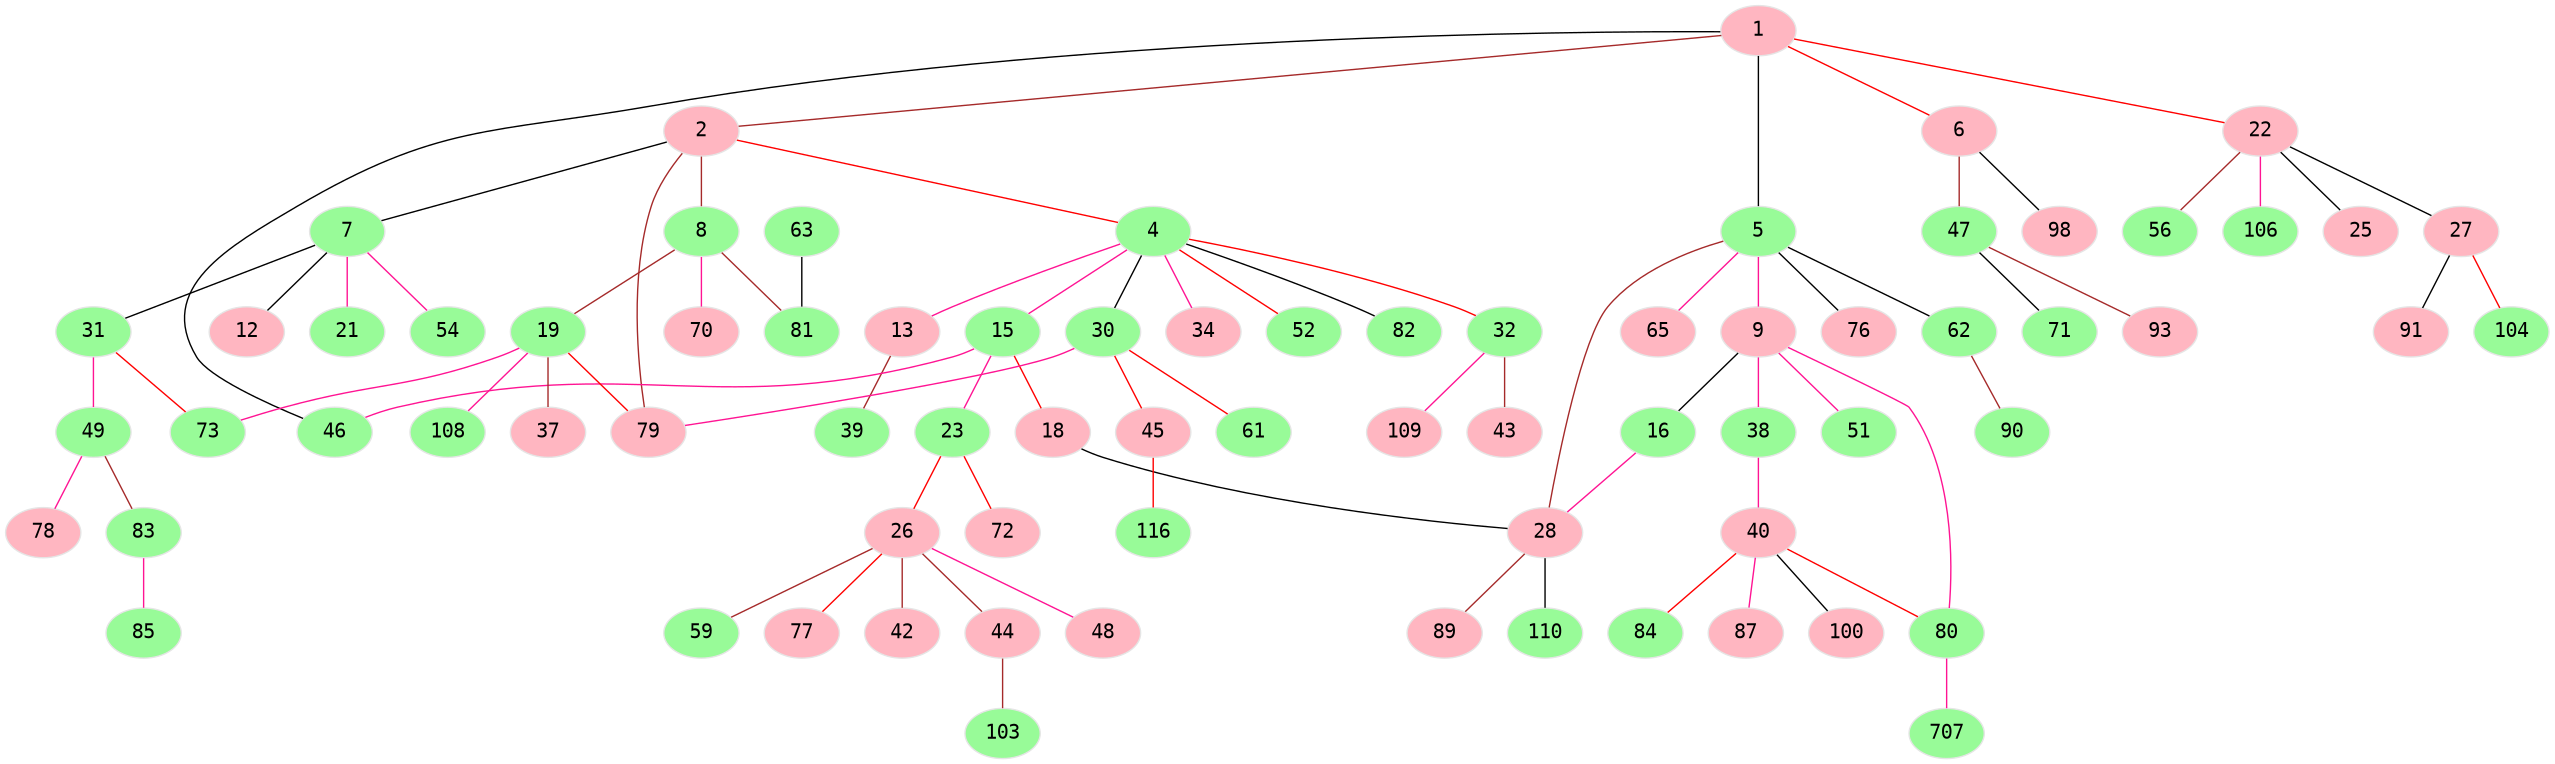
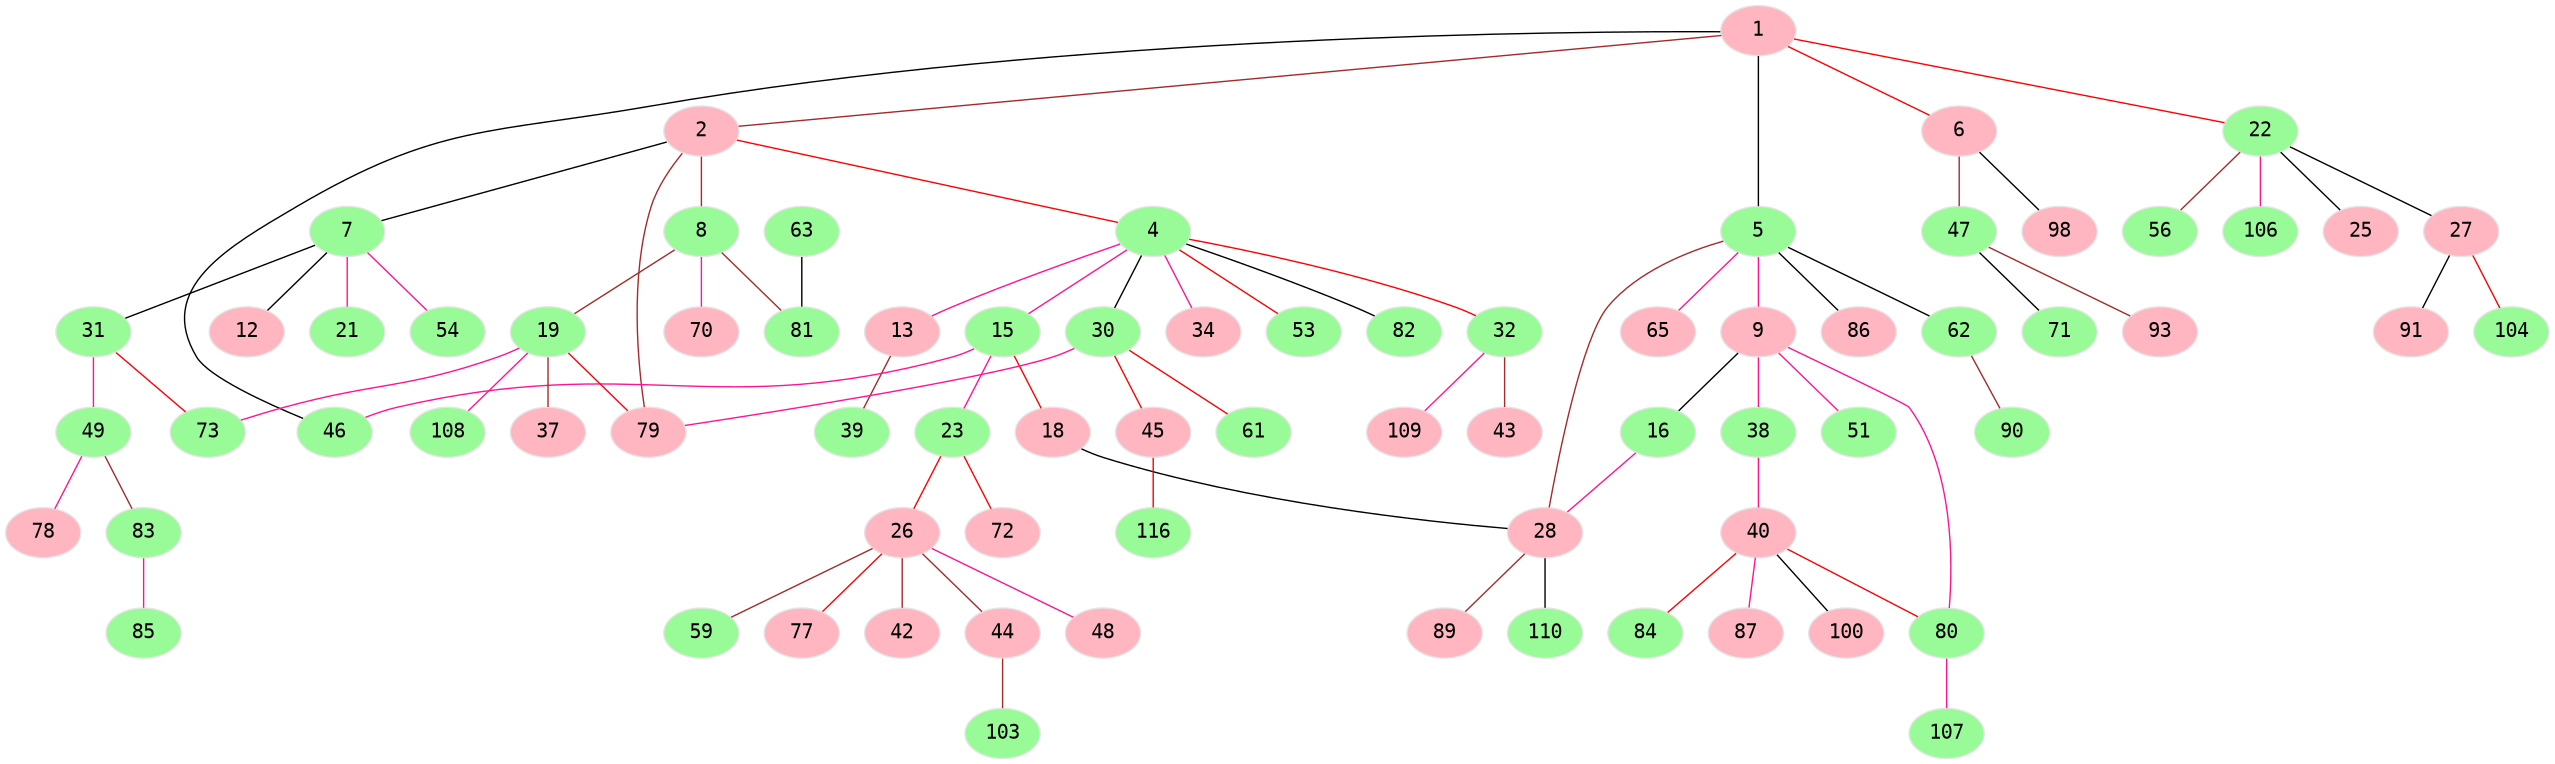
  graph {
    fontname="DejaVu Sans Mono"
    node [color=gray90 fillcolor=palegreen fontname="DejaVu Sans Mono" style=filled]
    edge [color=deeppink fontname="DejaVu Sans Mono"]
    1 [fillcolor=lightpink super="+3"]
    2 [fillcolor=lightpink super="+11"]
    5 [super="+60"]
    6 [fillcolor=lightpink super="+58"]
-   22 [fillcolor=lightpink super="+36"]
+   22 [super="+36"]
    46
    79 [fillcolor=lightpink super="+95"]
    4 [super="+17"]
    7 [super="+10"]
    8 [super="+52"]
    9 [fillcolor=lightpink super="+102"]
    28 [fillcolor=lightpink super="+115"]
    65 [fillcolor=lightpink]
    n14 [label=62 super="+96"]
-   86 [fillcolor=lightpink label=76]
+   86 [fillcolor=lightpink]
    47 [super="+50"]
    98 [fillcolor=lightpink]
    25 [fillcolor=lightpink super="+41"]
    27 [fillcolor=lightpink super="+29"]
    56 [super="+112"]
    106
    13 [fillcolor=lightpink super="+14"]
    15
    30 [super="+55"]
    32 [super="+92"]
    34 [fillcolor=lightpink]
-   53 [label=52]
+   53
    82 [super="+99"]
    12 [fillcolor=lightpink super="+105"]
    21
    31 [super="+75"]
    54
    19 [super="+20"]
    70 [fillcolor=lightpink]
    81 [super="+113"]
    39
    18 [fillcolor=lightpink super="+94"]
    23 [super="+24"]
    45 [fillcolor=lightpink super="+64"]
    61
    43 [fillcolor=lightpink super="+76"]
    109 [fillcolor=lightpink]
    16 [super="+35"]
    38
    51 [super="+68"]
    80
    89 [fillcolor=lightpink super="+111"]
    110
    90
    71 [super="+88"]
    93 [fillcolor=lightpink]
    73
    49 [super="+69"]
    37 [fillcolor=lightpink]
    108
    40 [fillcolor=lightpink super="+62"]
-   107 [label=707]
+   107
    26 [fillcolor=lightpink super="+33"]
    72 [fillcolor=lightpink super="+74"]
    91 [fillcolor=lightpink]
    104
    42 [fillcolor=lightpink]
    44 [fillcolor=lightpink]
    48 [fillcolor=lightpink]
    59 [super="+97"]
    77 [fillcolor=lightpink]
    103
    116
    78 [fillcolor=lightpink]
    83
    84 [super="+101"]
    87 [fillcolor=lightpink]
    100 [fillcolor=lightpink]
    85
    63 [super="+67"]
    1 -- 2 [color=brown]
    1 -- 5 [color=black]
    1 -- 6 [color=red]
    1 -- 22 [color=red]
    1 -- 46 [color=black]
    2 -- 79 [color=brown]
    2 -- 4 [color=red]
    2 -- 7 [color=black]
    2 -- 8 [color=brown]
    5 -- 9
    5 -- 28 [color=brown]
    5 -- 65
    5 -- n14 [color=black]
    5 -- 86 [color=black]
    6 -- 47 [color=brown]
    6 -- 98 [color=black]
    22 -- 25 [color=black]
    22 -- 27 [color=black]
    22 -- 56 [color=brown]
    22 -- 106
    4 -- 13
    4 -- 15
    4 -- 30 [color=black]
    4 -- 32 [color=red]
    4 -- 34
    4 -- 53 [color=red]
    4 -- 82 [color=black]
    7 -- 12 [color=black]
    7 -- 21
    7 -- 31 [color=black]
    7 -- 54
    8 -- 19 [color=brown]
    8 -- 70
    8 -- 81 [color=brown]
    9 -- 16 [color=black]
    9 -- 38
    9 -- 51
    9 -- 80
    28 -- 89 [color=brown]
    28 -- 110 [color=black]
    n14 -- 90 [color=brown]
    47 -- 71 [color=black]
    47 -- 93 [color=brown]
    27 -- 91 [color=black]
    27 -- 104 [color=red]
    13 -- 39 [color=brown]
    15 -- 46
    15 -- 18 [color=red]
    15 -- 23
    30 -- 79
    30 -- 45 [color=red]
    30 -- 61 [color=red]
    32 -- 43 [color=brown]
    32 -- 109
    31 -- 73 [color=red]
    31 -- 49
    19 -- 79 [color=red]
    19 -- 73
    19 -- 37 [color=brown]
    19 -- 108
    18 -- 28 [color=black]
    23 -- 26 [color=red]
    23 -- 72 [color=red]
    45 -- 116 [color=red]
    16 -- 28
    38 -- 40
    80 -- 107
    49 -- 78
    49 -- 83 [color=brown]
    40 -- 80 [color=red]
    40 -- 84 [color=red]
    40 -- 87
    40 -- 100 [color=black]
    26 -- 42 [color=brown]
    26 -- 44 [color=brown]
    26 -- 48
    26 -- 59 [color=brown]
    26 -- 77 [color=red]
    44 -- 103 [color=brown]
    83 -- 85
    63 -- 81 [color=black]
  }
